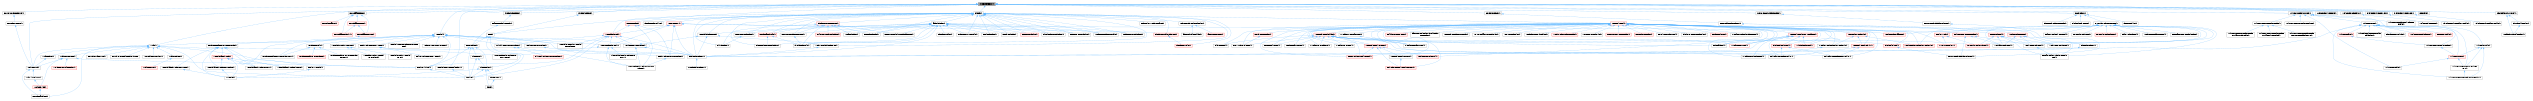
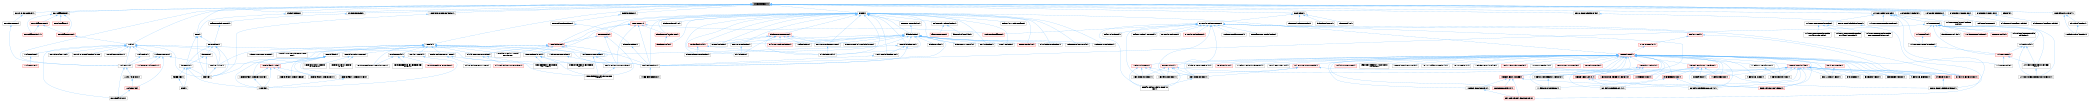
  digraph {
    node [color=grey40 fillcolor=white fontname=Helvetica fontsize=10 shape=box style=filled]
    edge [color=steelblue1 dir=back fontname=Helvetica fontsize=10 labelfontname=Helvetica labelfontsize=10 style=solid]
    n1 [color=gray40 fillcolor=grey60 fontcolor=black height=0.2 label="ThreadSafeBool.h" width=0.4]
    n2 [height=0.2 label="ActiveSound.h" width=0.4]
    n3 [height=0.2 label="AnimCompressionTypes.h" width=0.4]
    n4 [height=0.2 label="Audio.h" width=0.4]
    n5 [height=0.2 label="AudioStreamingCache.h" width=0.4]
    n6 [height=0.2 label="BodySetup.h" width=0.4]
    n7 [height=0.2 label="Core.h" width=0.4]
    n8 [height=0.2 label="CoreSharedPCH.h" width=0.4]
    n9 [height=0.2 label="MallocLeakDetection.h" width=0.4]
    n10 [height=0.2 label="Material.h" width=0.4]
    n11 [height=0.2 label="MaterialParameterCollection.h" width=0.4]
    n12 [height=0.2 label="PixelStreaming2Servers.h" width=0.4]
    n13 [height=0.2 label="PixelStreamingServers.h" width=0.4]
    n14 [height=0.2 label="RemoveOccludedTriangles.h" width=0.4]
    n15 [height=0.2 label="Shader.h" width=0.4]
    n16 [height=0.2 label="SoundEffectBase.h" width=0.4]
    n17 [height=0.2 label="SoundWaveProcedural.h" width=0.4]
    n18 [height=0.2 label="StatsFile.h" width=0.4]
    n19 [height=0.2 label="ThreadHeartBeat.h" width=0.4]
    n20 [height=0.2 label="ThreadingBase.h" width=0.4]
    n21 [height=0.2 label="TrackEditorThumbnail.h" width=0.4]
    n22 [height=0.2 label="AudioVirtualLoop.h" width=0.4]
    n23 [height=0.2 label="SoundDefinitions.h" width=0.4]
    n24 [height=0.2 label="AnimBoneCompressionCodec.h" width=0.4]
    n25 [height=0.2 label="AnimStreamable.h" width=0.4]
    n26 [height=0.2 label="AnimCompressionDerivedData\lPublic.h" width=0.4]
    n27 [height=0.2 label="AnimCurveCompressionCodec.h" width=0.4]
    n28 [height=0.2 label="AnimCurveCompressionSettings.h" width=0.4]
    n29 [height=0.2 label="AnimSequence.h" width=0.4]
    n30 [height=0.2 label="EngineSharedPCH.h" width=0.4]
    n31 [height=0.2 label="AudioComponent.h" width=0.4]
    n32 [height=0.2 label="EngineMinimal.h" width=0.4]
    n33 [height=0.2 label="Engine.h" width=0.4]
    n34 [height=0.2 label="AudioDebug.h" width=0.4]
    n35 [height=0.2 label="AudioProducer.h" width=0.4]
    n36 [height=0.2 label="ISoundHandleOwner.h" width=0.4]
    n37 [height=0.2 label="SoundWaveLoadingBehavior.cpp" width=0.4]
    n38 [height=0.2 label="WaveFileComparison.h" width=0.4]
    n39 [height=0.2 label="ChaosCooking.h" width=0.4]
    n40 [height=0.2 label="ChaosDerivedDataReader.h" width=0.4]
    n41 [height=0.2 label="DynamicMeshComponent.h" width=0.4]
    n42 [height=0.2 label="SkeletalBodySetup.h" width=0.4]
    n43 [height=0.2 label="CoreUObject.h" width=0.4]
    n44 [height=0.2 label="SlateBasics.h" width=0.4]
    n45 [height=0.2 label="CoreUObjectSharedPCH.h" width=0.4]
    n46 [height=0.2 label="MallocLeakReporter.h" width=0.4]
    n47 [height=0.2 label="InstancedStaticMesh.h" width=0.4]
    n48 [height=0.2 label="LandscapeEditResourcesSubsystem.h" width=0.4]
    n49 [height=0.2 label="LandscapeUtils.h" width=0.4]
    n50 [height=0.2 label="MaterialExpressionMaterial\lSample.cpp" width=0.4]
    n51 [height=0.2 label="MaterialFunctionInstance.h" width=0.4]
-   n52 [height=0.2 label="LandscapeEditLayerMergeRender.h" width=0.4]
+   n52 [height=0.2 label="MaterialGraph.h" width=0.4]
    n53 [height=0.2 label="MaterialInstanceUpdateParameter\lSet.h" width=0.4]
    n54 [height=0.2 label="MeshComponentHelper.h" width=0.4]
    n55 [height=0.2 label="NaniteResourcesHelper.h" width=0.4]
    n56 [height=0.2 label="PreviewMaterial.h" width=0.4]
    n57 [height=0.2 label="PrimitiveComponentHelper.h" width=0.4]
    n58 [height=0.2 label="StaticMeshSceneProxyDesc.h" width=0.4]
    n59 [height=0.2 label="WebBrowserAssetManager.h" width=0.4]
    n60 [height=0.2 label="IPixelStreaming2EditorModule.h" width=0.4]
    n61 [height=0.2 label="IPixelStreamingEditorModule.h" width=0.4]
    n62 [height=0.2 label="RemoveOccludedTrianglesOp.h" width=0.4]
    n63 [height=0.2 label="BinkShaders.h" width=0.4]
    n64 [height=0.2 label="ClearReplacementShaders.h" width=0.4]
    n65 [height=0.2 label="CommonRenderResources.h" width=0.4]
    n66 [height=0.2 label="PixelShaderUtils.h" width=0.4]
    n67 [height=0.2 label="CopyTextureShaders.h" width=0.4]
    n68 [height=0.2 label="CubemapUnwrapUtils.h" width=0.4]
    n69 [height=0.2 label="DebugViewModeInterface.h" width=0.4]
    n70 [height=0.2 label="GlobalShader.h" width=0.4]
    n71 [height=0.2 label="MaterialShaderType.h" width=0.4]
    n72 [height=0.2 label="MeshMaterialShaderType.h" width=0.4]
    n73 [height=0.2 label="OculusShaders.h" width=0.4]
    n74 [height=0.2 label="OneColorShader.h" width=0.4]
    n75 [height=0.2 label="ResolveShader.h" width=0.4]
    n76 [color=red fillcolor="#FFF0F0" height=0.2 label="ScreenRendering.h" width=0.4]
    n77 [height=0.2 label="SimpleElementShaders.h" width=0.4]
    n78 [height=0.2 label="StereoLayerRendering.h" width=0.4]
    n79 [height=0.2 label="UpdateDescriptorHandle.h" width=0.4]
    n80 [height=0.2 label="UpdateTextureShaders.h" width=0.4]
    n81 [height=0.2 label="HairStrandsMeshProjection.h" width=0.4]
    n82 [color=red fillcolor="#FFF0F0" height=0.2 label="InteractiveTool.h" width=0.4]
    n83 [color=red fillcolor="#FFF0F0" height=0.2 label="MaterialShared.h" width=0.4]
    n84 [color=red fillcolor="#FFF0F0" height=0.2 label="PSOPrecache.h" width=0.4]
    n85 [color=red fillcolor="#FFF0F0" height=0.2 label="RenderGraphUtils.h" width=0.4]
    n86 [height=0.2 label="ShaderCodeArchive.h" width=0.4]
    n87 [color=red fillcolor="#FFF0F0" height=0.2 label="ShaderCompiler.h" width=0.4]
    n88 [color=red fillcolor="#FFF0F0" height=0.2 label="ShaderCompilerJobTypes.h" width=0.4]
    n89 [color=red fillcolor="#FFF0F0" height=0.2 label="ShaderParameterStruct.h" width=0.4]
    n90 [color=red fillcolor="#FFF0F0" height=0.2 label="VertexFactory.h" width=0.4]
    n91 [color=red fillcolor="#FFF0F0" height=0.2 label="SampleBufferIO.h" width=0.4]
    n92 [color=red fillcolor="#FFF0F0" height=0.2 label="SoundEffectPreset.h" width=0.4]
    n93 [color=red fillcolor="#FFF0F0" height=0.2 label="SoundEffectSource.h" width=0.4]
    n94 [color=red fillcolor="#FFF0F0" height=0.2 label="SoundEffectSubmix.h" width=0.4]
    n95 [height=0.2 label="SoundSourceBus.h" width=0.4]
    n96 [height=0.2 label="ReferenceChainSearch.h" width=0.4]
    n97 [height=0.2 label="MediaThumbnailSection.h" width=0.4]
    n98 [height=0.2 label="ThumbnailSection.h" width=0.4]
    n99 [color=red fillcolor="#FFF0F0" height=0.2 label="AudioDevice.h" width=0.4]
    n100 [color=red fillcolor="#FFF0F0" height=0.2 label="AnimCompress.h" width=0.4]
    n101 [height=0.2 label="AnimCurveCompressionCodec\l_CompressedRichCurve.h" width=0.4]
    n102 [height=0.2 label="AnimCurveCompressionCodec\l_UniformIndexable.h" width=0.4]
    n103 [height=0.2 label="AnimCurveCompressionCodec\l_UniformlySampled.h" width=0.4]
    n104 [height=0.2 label="AnimCompress_RemoveLinear\lKeys.h" width=0.4]
    n105 [height=0.2 label="AnimCompress_PerTrackCompression.h" width=0.4]
    n106 [height=0.2 label="AnimBlueprintPostCompile\lValidation.h" width=0.4]
    n107 [color=red fillcolor="#FFF0F0" height=0.2 label="AnimEncoding.h" width=0.4]
    n108 [height=0.2 label="AnimationUtils.h" width=0.4]
    n109 [height=0.2 label="BlendSpaceAnalysis.h" width=0.4]
    n110 [color=red fillcolor="#FFF0F0" height=0.2 label="MovieSceneToolHelpers.h" width=0.4]
    n111 [color=red fillcolor="#FFF0F0" height=0.2 label="PersonaModule.h" width=0.4]
    n112 [height=0.2 label="UnrealEdSharedPCH.h" width=0.4]
    n113 [color=red fillcolor="#FFF0F0" height=0.2 label="MovieSceneAudioSection.h" width=0.4]
    n114 [color=red fillcolor="#FFF0F0" height=0.2 label="AudioCapturer.h" width=0.4]
    n115 [height=0.2 label="DataflowEditorWeightMapPaint\lTool.h" width=0.4]
    n116 [height=0.2 label="DeformMeshPolygonsTool.h" width=0.4]
    n117 [height=0.2 label="DynamicMeshActor.h" width=0.4]
    n118 [color=red fillcolor="#FFF0F0" height=0.2 label="DynamicMeshBrushTool.h" width=0.4]
    n119 [color=red fillcolor="#FFF0F0" height=0.2 label="DynamicMeshSelector.h" width=0.4]
    n120 [height=0.2 label="EditUVIslandsTool.h" width=0.4]
    n121 [height=0.2 label="MeshGroupPaintTool.h" width=0.4]
    n122 [color=red fillcolor="#FFF0F0" height=0.2 label="MeshRenderBufferSet.h" width=0.4]
    n123 [height=0.2 label="MeshSpaceDeformerTool.h" width=0.4]
    n124 [color=red fillcolor="#FFF0F0" height=0.2 label="MeshTopologySelectionMechanic.h" width=0.4]
    n125 [height=0.2 label="MeshVertexPaintTool.h" width=0.4]
    n126 [height=0.2 label="MeshVertexSculptTool.h" width=0.4]
    n127 [color=red fillcolor="#FFF0F0" height=0.2 label="PreviewMesh.h" width=0.4]
    n128 [height=0.2 label="SceneGeometrySpatialCache.h" width=0.4]
    n129 [color=red fillcolor="#FFF0F0" height=0.2 label="UVLayoutPreview.h" width=0.4]
    n130 [height=0.2 label="SlateCore.h" width=0.4]
    n131 [height=0.2 label="Slate.h" width=0.4]
    n132 [height=0.2 label="SlateExtras.h" width=0.4]
    n133 [height=0.2 label="UnrealEd.h" width=0.4]
    n134 [height=0.2 label="SlateSharedPCH.h" width=0.4]
    n135 [height=0.2 label="HierarchicalStaticMeshScene\lProxy.h" width=0.4]
    n136 [height=0.2 label="InstancedStaticMeshComponent\lHelper.h" width=0.4]
    n137 [height=0.2 label="InstancedStaticMeshScene\lProxyDesc.h" width=0.4]
    n138 [height=0.2 label="LandscapeEditLayerMergeRender\lContext.h" width=0.4]
    n139 [color=red fillcolor="#FFF0F0" height=0.2 label="LandscapeEditLayerRenderer.h" width=0.4]
    n140 [height=0.2 label="MaterialFunctionMaterial\lLayer.h" width=0.4]
    n141 [height=0.2 label="MaterialFunctionMaterial\lLayerBlend.h" width=0.4]
    n142 [color=red fillcolor="#FFF0F0" height=0.2 label="MaterialGraphNode.h" width=0.4]
    n143 [height=0.2 label="MaterialGraphNode_Composite.h" width=0.4]
    n144 [height=0.2 label="MaterialGraphNode_Custom.h" width=0.4]
    n145 [height=0.2 label="MaterialGraphNode_PinBase.h" width=0.4]
    n146 [height=0.2 label="MaterialGraphNode_Comment.h" width=0.4]
    n147 [height=0.2 label="StaticMeshComponentHelper.h" width=0.4]
    n148 [color=red fillcolor="#FFF0F0" height=0.2 label="SkinnedMeshComponentHelper.h" width=0.4]
    n149 [height=0.2 label="SplineMeshSceneProxyDesc.h" width=0.4]
    n150 [height=0.2 label="RemoveOccludedTrianglesTool.h" width=0.4]
    n151 [color=red fillcolor="#FFF0F0" height=0.2 label="BuiltInRayTracingShaders.h" width=0.4]
    n152 [height=0.2 label="MediaShaders.h" width=0.4]
    n153 [height=0.2 label="PrecomputedVolumetricLightmap.h" width=0.4]
    n154 [height=0.2 label="ShaderBundles.h" width=0.4]
    n155 [height=0.2 label="GroomBindingBuilder.h" width=0.4]
    n156 [color=red fillcolor="#FFF0F0" height=0.2 label="GroomResources.h" width=0.4]
    n157 [color=red fillcolor="#FFF0F0" height=0.2 label="BaseBrushTool.h" width=0.4]
    n158 [color=red fillcolor="#FFF0F0" height=0.2 label="BaseMeshFromSplinesTool.h" width=0.4]
    n159 [height=0.2 label="ClickDragTool.h" width=0.4]
    n160 [color=red fillcolor="#FFF0F0" height=0.2 label="CollisionPropertySets.h" width=0.4]
    n161 [height=0.2 label="CubeGridTool.h" width=0.4]
    n162 [height=0.2 label="DrawAndRevolveTool.h" width=0.4]
    n163 [color=red fillcolor="#FFF0F0" height=0.2 label="EdModeInteractiveToolsContext.h" width=0.4]
    n164 [height=0.2 label="ExtractSplineTool.h" width=0.4]
    n165 [height=0.2 label="GeometrySelectionVisualization\lProperties.h" width=0.4]
    n166 [color=red fillcolor="#FFF0F0" height=0.2 label="InteractionMechanic.h" width=0.4]
    n167 [color=red fillcolor="#FFF0F0" height=0.2 label="InteractiveToolActivity.h" width=0.4]
    n168 [height=0.2 label="PolyEditInsertEdgeActivity.h" width=0.4]
    n169 [height=0.2 label="PolyEditInsertEdgeLoopActivity.h" width=0.4]
    n170 [height=0.2 label="UVEditorMeshSelectionMechanic.h" width=0.4]
    n171 [height=0.2 label="UVEditorBrushSelectTool.h" width=0.4]
    n172 [color=red fillcolor="#FFF0F0" height=0.2 label="InteractiveToolBuilder.h" width=0.4]
    n173 [color=red fillcolor="#FFF0F0" height=0.2 label="InteractiveToolManager.h" width=0.4]
    n174 [height=0.2 label="InteractiveToolsContext.h" width=0.4]
    n175 [color=red fillcolor="#FFF0F0" height=0.2 label="ToolSceneQueriesUtil.h" width=0.4]
    n176 [height=0.2 label="LatticeDeformerTool.h" width=0.4]
    n177 [color=red fillcolor="#FFF0F0" height=0.2 label="SingleClickTool.h" width=0.4]
    n178 [height=0.2 label="UVEditorLayerEditTool.h" width=0.4]
    n179 [height=0.2 label="UVEditorLayoutTool.h" width=0.4]
    n180 [color=red height=0.2 label="UVEditorSeamTool.h" width=0.4]
    n181 [height=0.2 label="UVEditorTransformTool.h" width=0.4]
    n182 [color=red fillcolor="#FFF0F0" height=0.2 label="InteractiveToolQueryInterfaces.h" width=0.4]
    n183 [color=red fillcolor="#FFF0F0" height=0.2 label="MultiSelectionTool.h" width=0.4]
    n184 [color=red fillcolor="#FFF0F0" height=0.2 label="SingleSelectionTool.h" width=0.4]
    n185 [height=0.2 label="InteractiveToolsCommands.h" width=0.4]
    n186 [height=0.2 label="KeyAsModifierInputBehavior.h" width=0.4]
    n187 [height=0.2 label="KeyInputBehavior.h" width=0.4]
    n188 [color=red fillcolor="#FFF0F0" height=0.2 label="MeshBrushOpBase.h" width=0.4]
    n189 [height=0.2 label="MeshElementsVisualizer.h" width=0.4]
    n190 [color=red fillcolor="#FFF0F0" height=0.2 label="MeshUVChannelProperties.h" width=0.4]
    n191 [height=0.2 label="MouseHoverBehavior.h" width=0.4]
    n192 [color=red fillcolor="#FFF0F0" height=0.2 label="PolygroupLayersProperties.h" width=0.4]
    n193 [color=red fillcolor="#FFF0F0" height=0.2 label="RecomputeUVsProperties.h" width=0.4]
    n194 [color=red fillcolor="#FFF0F0" height=0.2 label="RemeshProperties.h" width=0.4]
    n195 [height=0.2 label="RevolveBoundaryTool.h" width=0.4]
    n196 [color=red fillcolor="#FFF0F0" height=0.2 label="RevolveProperties.h" width=0.4]
    n197 [height=0.2 label="SingleKeyCaptureBehavior.h" width=0.4]
    n198 [color=red fillcolor="#FFF0F0" height=0.2 label="TexelDensityOp.h" width=0.4]
    n199 [height=0.2 label="UVEditorMechanicAdapterTool.h" width=0.4]
    n200 [height=0.2 label="UVEditorUVTransformOp.h" width=0.4]
    n1 -> n2
    n1 -> n3
    n1 -> n4
    n1 -> n5
    n1 -> n6
    n1 -> n7
    n1 -> n8
    n1 -> n9
    n1 -> n10
    n1 -> n11
    n1 -> n12
    n1 -> n13
    n1 -> n14
    n1 -> n15
    n1 -> n16
    n1 -> n17
    n1 -> n18
    n1 -> n19
    n1 -> n20
    n1 -> n21
    n2 -> n22
    n2 -> n23
    n3 -> n24
    n3 -> n25
    n3 -> n26
    n3 -> n27
    n3 -> n28
    n3 -> n29
    n4 -> n2
    n4 -> n23
    n4 -> n30
    n4 -> n31
    n4 -> n32
    n4 -> n33
    n4 -> n34
    n4 -> n35
    n4 -> n36
    n4 -> n37
    n4 -> n38
    n6 -> n39
    n6 -> n40
    n6 -> n41
    n6 -> n42
    n7 -> n33
    n7 -> n43
    n7 -> n44
    n8 -> n45
    n9 -> n46
    n10 -> n30
    n10 -> n32
    n10 -> n47
    n10 -> n48
    n10 -> n49
    n10 -> n50
    n10 -> n51
    n10 -> n52
    n10 -> n53
    n10 -> n54
    n10 -> n55
    n10 -> n56
    n10 -> n57
    n10 -> n58
    n10 -> n59
    n11 -> n33
    n12 -> n60
    n13 -> n61
    n14 -> n62
    n15 -> n30
    n15 -> n63
    n15 -> n64
    n15 -> n65
    n15 -> n66
    n15 -> n67
    n15 -> n68
    n15 -> n69
    n15 -> n70
    n15 -> n71
    n15 -> n72
    n15 -> n73
    n15 -> n74
    n15 -> n75
    n15 -> n76
    n15 -> n77
    n15 -> n78
    n15 -> n79
    n15 -> n80
    n15 -> n81
    n15 -> n82
    n15 -> n83
    n15 -> n84
    n15 -> n85
    n15 -> n86
    n15 -> n87
    n15 -> n88
    n15 -> n89
    n15 -> n90
    n16 -> n91
    n16 -> n92
    n16 -> n93
    n16 -> n94
    n17 -> n95
    n19 -> n96
    n20 -> n7
    n21 -> n97
    n21 -> n98
    n22 -> n99
    n24 -> n100
    n27 -> n101
    n27 -> n102
    n27 -> n103
    n29 -> n30
    n29 -> n100
    n29 -> n104
    n29 -> n105
    n29 -> n106
    n29 -> n107
    n29 -> n108
    n29 -> n109
    n29 -> n110
    n29 -> n111
    n30 -> n112
    n31 -> n2
    n31 -> n32
    n31 -> n99
    n31 -> n113
    n32 -> n33
    n34 -> n2
    n35 -> n114
    n41 -> n115
    n41 -> n116
    n41 -> n117
    n41 -> n118
    n41 -> n119
    n41 -> n120
    n41 -> n121
    n41 -> n122
    n41 -> n123
    n41 -> n124
    n41 -> n125
    n41 -> n126
    n41 -> n127
    n41 -> n128
    n43 -> n32
    n43 -> n33
    n43 -> n44
    n43 -> n130
    n44 -> n33
    n44 -> n131
    n44 -> n132
    n44 -> n133
    n45 -> n134
    n47 -> n135
    n47 -> n136
    n47 -> n137
    n49 -> n48
    n49 -> n138
    n49 -> n139
    n51 -> n140
    n51 -> n141
    n52 -> n133
    n52 -> n142
    n52 -> n143
    n52 -> n144
    n52 -> n145
    n52 -> n146
    n54 -> n147
    n55 -> n55
    n55 -> n136
-   n55 -> n30
+   n55 -> n147
    n56 -> n133
    n57 -> n136
    n57 -> n148
    n58 -> n137
    n58 -> n149
    n62 -> n150
    n65 -> n66
    n67 -> n63
    n70 -> n30
    n70 -> n64
    n70 -> n65
    n70 -> n66
    n70 -> n67
    n70 -> n68
    n70 -> n71
    n70 -> n73
    n70 -> n74
    n70 -> n75
    n70 -> n76
    n70 -> n77
-   n70 -> n78
+   n78 -> n70
    n70 -> n79
    n70 -> n80
    n70 -> n151
    n70 -> n152
    n70 -> n153
    n70 -> n154
    n71 -> n30
    n71 -> n55
    n71 -> n72
    n72 -> n30
    n81 -> n155
    n81 -> n156
    n82 -> n124
-   n82 -> n129
+   n129 -> n82
    n82 -> n157
    n82 -> n158
    n82 -> n159
    n82 -> n160
    n82 -> n161
    n82 -> n162
    n82 -> n163
    n82 -> n164
    n82 -> n165
    n82 -> n166
    n82 -> n167
    n82 -> n168
    n82 -> n169
    n82 -> n170
    n82 -> n171
    n82 -> n172
    n82 -> n173
    n82 -> n174
    n82 -> n175
    n82 -> n176
    n82 -> n177
    n82 -> n178
    n82 -> n179
    n82 -> n180
    n82 -> n181
    n82 -> n182
    n82 -> n183
    n82 -> n184
    n82 -> n185
    n82 -> n186
    n82 -> n187
    n82 -> n188
    n82 -> n189
    n82 -> n190
    n82 -> n191
    n82 -> n192
    n82 -> n193
    n82 -> n194
    n82 -> n195
    n82 -> n196
    n82 -> n197
    n82 -> n198
    n82 -> n199
    n82 -> n200
    n83 -> n30
    n83 -> n32
    n83 -> n33
    n83 -> n47
    n83 -> n50
    n83 -> n55
    n83 -> n57
    n84 -> n83
    n84 -> n136
    n84 -> n147
    n85 -> n64
    n85 -> n66
    n88 -> n87
    n89 -> n63
    n89 -> n65
    n89 -> n66
    n89 -> n74
    n89 -> n85
    n89 -> n151
    n89 -> n152
    n89 -> n153
    n90 -> n30
    n90 -> n47
    n90 -> n83
    n90 -> n88
    n90 -> n122
    n90 -> n147
    n92 -> n93
    n92 -> n94
    n93 -> n4
    n95 -> n2
    n96 -> n43
    n98 -> n97
    n99 -> n23
    n100 -> n25
    n100 -> n104
    n104 -> n105
    n107 -> n24
    n108 -> n100
    n108 -> n104
    n108 -> n105
    n125 -> n115
    n127 -> n118
    n127 -> n129
    n130 -> n33
    n130 -> n44
    n132 -> n131
    n134 -> n30
    n142 -> n133
    n142 -> n143
    n142 -> n144
    n142 -> n145
    n143 -> n133
    n146 -> n133
    n147 -> n136
    n157 -> n115
    n157 -> n118
    n157 -> n121
    n157 -> n125
    n157 -> n126
    n166 -> n124
    n166 -> n167
    n166 -> n170
    n167 -> n168
    n167 -> n169
    n170 -> n171
    n172 -> n118
    n172 -> n158
    n172 -> n159
    n172 -> n161
    n172 -> n162
    n172 -> n164
    n172 -> n168
    n172 -> n169
    n172 -> n173
    n172 -> n176
    n172 -> n177
    n172 -> n178
    n172 -> n179
    n172 -> n180
    n172 -> n181
    n173 -> n158
    n173 -> n163
    n173 -> n174
    n173 -> n175
    n174 -> n163
    n177 -> n150
    n182 -> n158
    n182 -> n161
    n182 -> n171
    n182 -> n180
    n182 -> n183
    n182 -> n184
    n184 -> n168
    n184 -> n169
    n188 -> n115
    n188 -> n121
    n188 -> n125
    n188 -> n126
    n192 -> n121
    n192 -> n125
    n192 -> n150
    n196 -> n162
    n200 -> n181
  }
